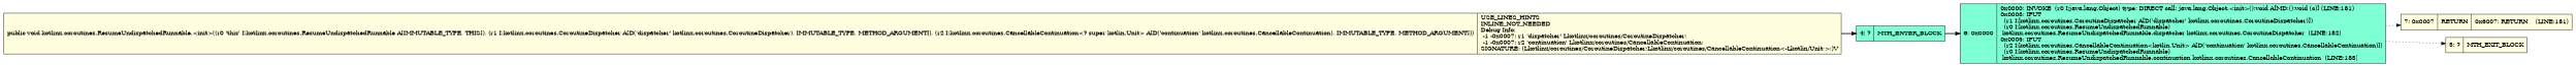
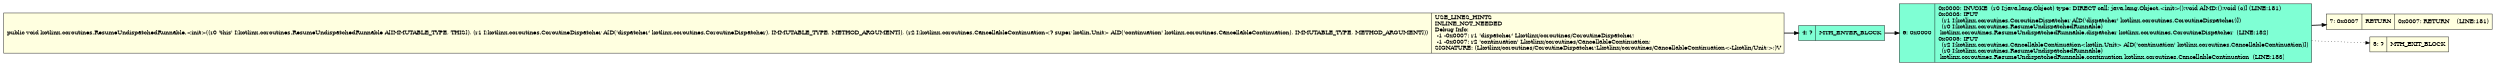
  digraph {
    rankdir=LR
    node [fillcolor=lightyellow shape=record style=filled]
    edge [style=bold]
    n1 [fillcolor=aquamarine label="{4\:\ ?|MTH_ENTER_BLOCK\l}"]
    n2 [fillcolor=aquamarine label="{6\:\ 0x0000|0x0000: INVOKE  (r0 I:java.lang.Object) type: DIRECT call: java.lang.Object.\<init\>():void A[MD:():void (c)] (LINE:181)\l0x0003: IPUT  \l  (r1 I:kotlinx.coroutines.CoroutineDispatcher A[D('dispatcher' kotlinx.coroutines.CoroutineDispatcher)])\l  (r0 I:kotlinx.coroutines.ResumeUndispatchedRunnable)\l kotlinx.coroutines.ResumeUndispatchedRunnable.dispatcher kotlinx.coroutines.CoroutineDispatcher  (LINE:182)\l0x0005: IPUT  \l  (r2 I:kotlinx.coroutines.CancellableContinuation\<kotlin.Unit\> A[D('continuation' kotlinx.coroutines.CancellableContinuation)])\l  (r0 I:kotlinx.coroutines.ResumeUndispatchedRunnable)\l kotlinx.coroutines.ResumeUndispatchedRunnable.continuation kotlinx.coroutines.CancellableContinuation  (LINE:183)\l}"]
-   n3 [label="{7\:\ 0x0007|RETURN\l|0x6007: RETURN    (LINE:181)\l}"]
+   n3 [label="{7\:\ 0x0007|RETURN\l|0x0007: RETURN    (LINE:181)\l}"]
    n4 [label="{5\:\ ?|MTH_EXIT_BLOCK\l}"]
    n5 [label="{public void kotlinx.coroutines.ResumeUndispatchedRunnable.\<init\>((r0 'this' I:kotlinx.coroutines.ResumeUndispatchedRunnable A[IMMUTABLE_TYPE, THIS]), (r1 I:kotlinx.coroutines.CoroutineDispatcher A[D('dispatcher' kotlinx.coroutines.CoroutineDispatcher), IMMUTABLE_TYPE, METHOD_ARGUMENT]), (r2 I:kotlinx.coroutines.CancellableContinuation\<? super kotlin.Unit\> A[D('continuation' kotlinx.coroutines.CancellableContinuation), IMMUTABLE_TYPE, METHOD_ARGUMENT]))  | USE_LINES_HINTS\lINLINE_NOT_NEEDED\lDebug Info:\l  \-1 \-0x0007: r1 'dispatcher' Lkotlinx\/coroutines\/CoroutineDispatcher;\l  \-1 \-0x0007: r2 'continuation' Lkotlinx\/coroutines\/CancellableContinuation;\lSIGNATURE: (Lkotlinx\/coroutines\/CoroutineDispatcher;Lkotlinx\/coroutines\/CancellableContinuation\<\-Lkotlin\/Unit;\>;)V\l}"]
    n1 -> n2
-   n2 -> n3 [style=dotted]
+   n2 -> n3
    n2 -> n4 [style=dotted]
    n5 -> n1
  }
